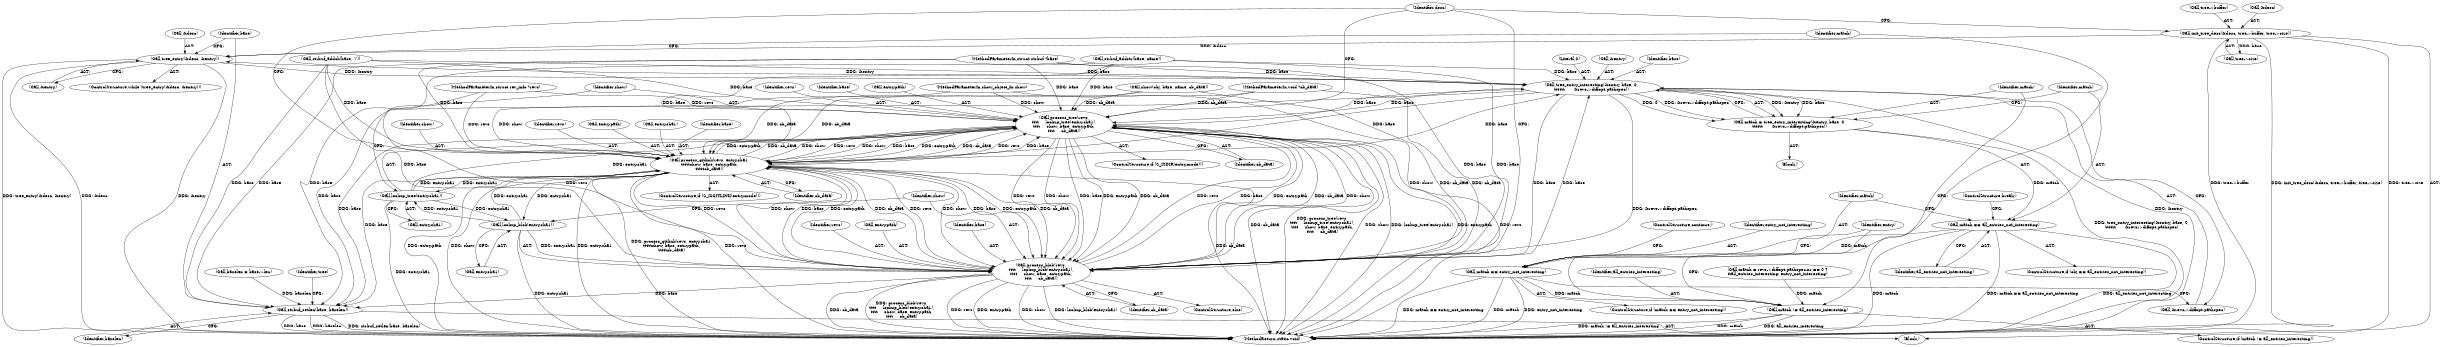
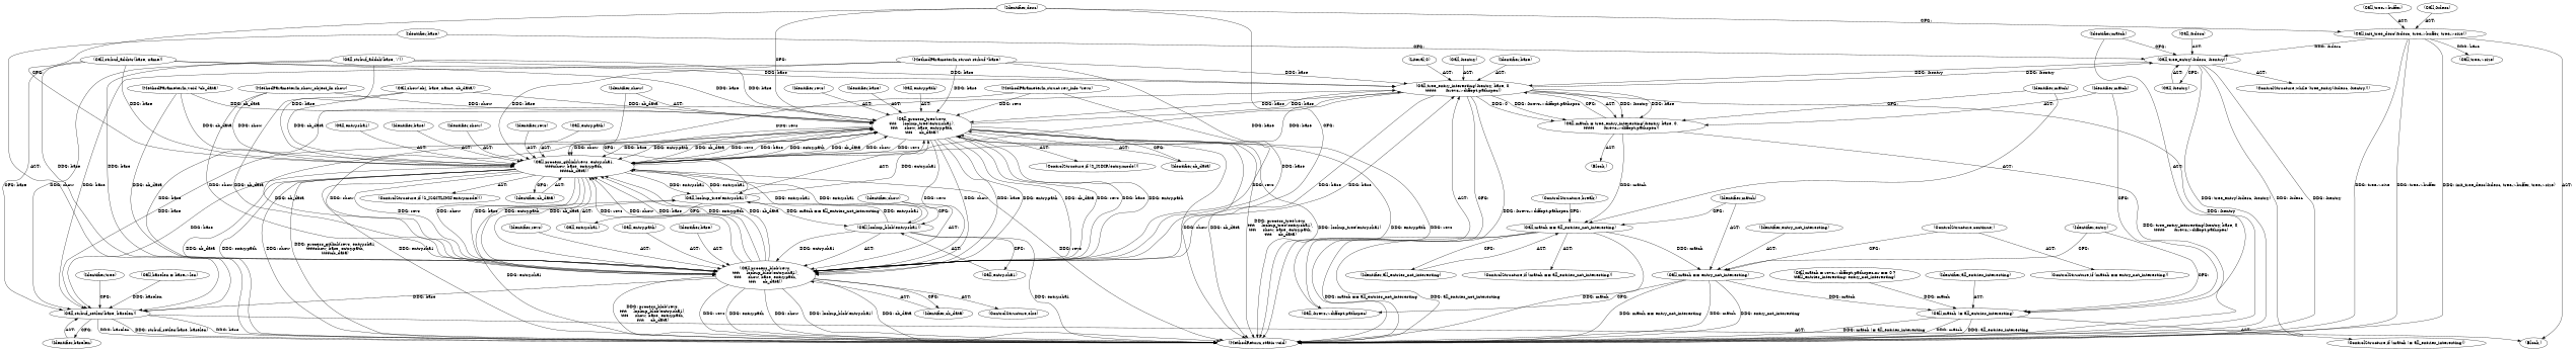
  digraph {
    n1 [label="(Call,init_tree_desc(&desc, tree->buffer, tree->size))"]
    n2 [label="(Call,tree_entry(&desc, &entry))"]
    n3 [label="(Block,)"]
    n4 [label="(MethodReturn,static void)"]
    n5 [label="(Call,tree->size)"]
    n6 [label="(Call,tree_entry_interesting(&entry, base, 0,\n\t\t\t\t\t\t       &revs->diffopt.pathspec))"]
    n7 [label="(ControlStructure,while (tree_entry(&desc, &entry)))"]
    n8 [label="(Call,&entry)"]
    n9 [label="(Call,match = tree_entry_interesting(&entry, base, 0,\n\t\t\t\t\t\t       &revs->diffopt.pathspec))"]
    n10 [label="(Call,process_tree(revs,\n\t\t\t\t     lookup_tree(entry.sha1),\n\t\t\t\t     show, base, entry.path,\n\t\t\t\t     cb_data))"]
    n11 [label="(Call,process_gitlink(revs, entry.sha1,\n\t\t\t\t\tshow, base, entry.path,\n\t\t\t\t\tcb_data))"]
    n12 [label="(Call,process_blob(revs,\n\t\t\t\t     lookup_blob(entry.sha1),\n\t\t\t\t     show, base, entry.path,\n\t\t\t\t     cb_data))"]
    n13 [label="(Call,strbuf_setlen(base, baselen))"]
    n14 [label="(Call,&revs->diffopt.pathspec)"]
    n15 [label="(Call,match == all_entries_not_interesting)"]
    n16 [label="(Block,)"]
    n17 [label="(ControlStructure,if (S_ISDIR(entry.mode)))"]
    n18 [label="(Identifier,cb_data)"]
    n19 [label="(Call,lookup_tree(entry.sha1))"]
    n20 [label="(Call,lookup_blob(entry.sha1))"]
    n21 [label="(ControlStructure,if (S_ISGITLINK(entry.mode)))"]
    n22 [label="(Identifier,cb_data)"]
    n23 [label="(Identifier,cb_data)"]
    n24 [label="(ControlStructure,else)"]
    n25 [label="(Identifier,baselen)"]
    n26 [label="(Call,match == entry_not_interesting)"]
    n27 [label="(Identifier,all_entries_not_interesting)"]
-   n28 [label="(ControlStructure,if (obj == all_entries_not_interesting))"]
+   n28 [label="(ControlStructure,if (match == all_entries_not_interesting))"]
    n29 [label="(Call,match != all_entries_interesting)"]
    n30 [label="(ControlStructure,if (match == entry_not_interesting))"]
    n31 [label="(ControlStructure,if (match != all_entries_interesting))"]
    n32 [label="(Identifier,entry_not_interesting)"]
    n33 [label="(Identifier,all_entries_interesting)"]
    n34 [label="(Call,entry.sha1)"]
    n35 [label="(Call,entry.sha1)"]
    n36 [label="(ControlStructure,continue;)"]
    n37 [label="(MethodParameterIn,show_object_fn show)"]
    n38 [label="(Identifier,revs)"]
    n39 [label="(ControlStructure,break;)"]
    n40 [label="(Identifier,desc)"]
    n41 [label="(Identifier,revs)"]
    n42 [label="(Literal,0)"]
    n43 [label="(MethodParameterIn,struct strbuf *base)"]
    n44 [label="(Identifier,revs)"]
    n45 [label="(Identifier,show)"]
    n46 [label="(Identifier,base)"]
    n47 [label="(Identifier,show)"]
    n48 [label="(Call,&desc)"]
    n49 [label="(Call,entry.path)"]
    n50 [label="(Identifier,entry)"]
    n51 [label="(Identifier,match)"]
    n52 [label="(Call,show(obj, base, name, cb_data))"]
    n53 [label="(Call,entry.path)"]
    n54 [label="(Identifier,match)"]
    n55 [label="(Identifier,match)"]
    n56 [label="(Call,entry.sha1)"]
    n57 [label="(Call,&entry)"]
    n58 [label="(Identifier,base)"]
    n59 [label="(Call,strbuf_addstr(base, name))"]
    n60 [label="(Call,match = revs->diffopt.pathspec.nr == 0 ?\n\t\tall_entries_interesting: entry_not_interesting)"]
    n61 [label="(MethodParameterIn,void *cb_data)"]
    n62 [label="(Identifier,base)"]
    n63 [label="(Call,entry.path)"]
    n64 [label="(MethodParameterIn,struct rev_info *revs)"]
    n65 [label="(Identifier,tree)"]
    n66 [label="(Identifier,base)"]
    n67 [label="(Identifier,match)"]
    n68 [label="(Call,strbuf_addch(base, '/'))"]
    n69 [label="(Call,baselen = base->len)"]
    n70 [label="(Call,tree->buffer)"]
    n71 [label="(Call,&desc)"]
    n72 [label="(Identifier,show)"]
    n73 [label="(Identifier,base)"]
    n1 -> n2 [label="DDG: &desc"]
    n1 -> n3 [label="AST: "]
    n1 -> n4 [label="DDG: init_tree_desc(&desc, tree->buffer, tree->size)"]
    n1 -> n4 [label="DDG: tree->size"]
    n1 -> n4 [label="DDG: tree->buffer"]
    n1 -> n5 [label="DDG: base"]
    n2 -> n4 [label="DDG: tree_entry(&desc, &entry)"]
    n2 -> n4 [label="DDG: &desc"]
    n2 -> n4 [label="DDG: &entry"]
    n2 -> n6 [label="DDG: &entry"]
    n2 -> n7 [label="AST: "]
    n2 -> n8 [label="CFG: "]
-   n5 -> n1 [label="AST: "]
    n6 -> n2 [label="DDG: &entry"]
    n6 -> n4 [label="DDG: &revs->diffopt.pathspec"]
    n6 -> n4 [label="DDG: &entry"]
    n6 -> n9 [label="AST: "]
    n6 -> n9 [label="DDG: &entry"]
    n6 -> n9 [label="DDG: base"]
    n6 -> n9 [label="DDG: 0"]
    n6 -> n9 [label="DDG: &revs->diffopt.pathspec"]
    n6 -> n10 [label="DDG: base"]
    n6 -> n11 [label="DDG: base"]
    n6 -> n12 [label="DDG: base"]
    n6 -> n13 [label="DDG: base"]
    n6 -> n14 [label="CFG: "]
    n8 -> n2 [label="AST: "]
    n9 -> n4 [label="DDG: tree_entry_interesting(&entry, base, 0,\n\t\t\t\t\t\t       &revs->diffopt.pathspec)"]
    n9 -> n6 [label="CFG: "]
    n9 -> n15 [label="DDG: match"]
    n9 -> n16 [label="AST: "]
    n10 -> n4 [label="DDG: cb_data"]
    n10 -> n4 [label="DDG: process_tree(revs,\n\t\t\t\t     lookup_tree(entry.sha1),\n\t\t\t\t     show, base, entry.path,\n\t\t\t\t     cb_data)"]
    n10 -> n4 [label="DDG: show"]
    n10 -> n4 [label="DDG: lookup_tree(entry.sha1)"]
    n10 -> n4 [label="DDG: entry.path"]
    n10 -> n4 [label="DDG: revs"]
    n10 -> n6 [label="DDG: base"]
    n10 -> n11 [label="DDG: revs"]
    n10 -> n11 [label="DDG: show"]
    n10 -> n11 [label="DDG: base"]
    n10 -> n11 [label="DDG: entry.path"]
    n10 -> n11 [label="DDG: cb_data"]
    n10 -> n12 [label="DDG: revs"]
    n10 -> n12 [label="DDG: show"]
    n10 -> n12 [label="DDG: base"]
    n10 -> n12 [label="DDG: entry.path"]
    n10 -> n12 [label="DDG: cb_data"]
    n10 -> n13 [label="DDG: base"]
    n10 -> n17 [label="AST: "]
    n10 -> n18 [label="CFG: "]
    n11 -> n4 [label="DDG: process_gitlink(revs, entry.sha1,\n\t\t\t\t\tshow, base, entry.path,\n\t\t\t\t\tcb_data)"]
    n11 -> n4 [label="DDG: entry.sha1"]
    n11 -> n4 [label="DDG: revs"]
    n11 -> n4 [label="DDG: cb_data"]
    n11 -> n4 [label="DDG: entry.path"]
    n11 -> n4 [label="DDG: show"]
    n11 -> n6 [label="DDG: base"]
    n11 -> n10 [label="DDG: revs"]
    n11 -> n10 [label="DDG: base"]
    n11 -> n10 [label="DDG: entry.path"]
    n11 -> n10 [label="DDG: cb_data"]
    n11 -> n10 [label="DDG: show"]
    n11 -> n12 [label="DDG: revs"]
    n11 -> n12 [label="DDG: show"]
    n11 -> n12 [label="DDG: base"]
    n11 -> n12 [label="DDG: entry.path"]
    n11 -> n12 [label="DDG: cb_data"]
    n11 -> n13 [label="DDG: base"]
    n11 -> n19 [label="DDG: entry.sha1"]
    n11 -> n20 [label="DDG: entry.sha1"]
    n11 -> n21 [label="AST: "]
    n11 -> n22 [label="CFG: "]
    n12 -> n4 [label="DDG: entry.path"]
    n12 -> n4 [label="DDG: show"]
    n12 -> n4 [label="DDG: lookup_blob(entry.sha1)"]
    n12 -> n4 [label="DDG: cb_data"]
    n12 -> n4 [label="DDG: process_blob(revs,\n\t\t\t\t     lookup_blob(entry.sha1),\n\t\t\t\t     show, base, entry.path,\n\t\t\t\t     cb_data)"]
    n12 -> n4 [label="DDG: revs"]
    n12 -> n6 [label="DDG: base"]
    n12 -> n10 [label="DDG: revs"]
    n12 -> n10 [label="DDG: base"]
    n12 -> n10 [label="DDG: entry.path"]
    n12 -> n10 [label="DDG: cb_data"]
    n12 -> n10 [label="DDG: show"]
    n12 -> n11 [label="DDG: revs"]
    n12 -> n11 [label="DDG: show"]
    n12 -> n11 [label="DDG: base"]
    n12 -> n11 [label="DDG: entry.path"]
    n12 -> n11 [label="DDG: cb_data"]
    n12 -> n13 [label="DDG: base"]
    n12 -> n23 [label="CFG: "]
    n12 -> n24 [label="AST: "]
    n13 -> n3 [label="AST: "]
    n13 -> n4 [label="DDG: base"]
    n13 -> n4 [label="DDG: baselen"]
    n13 -> n4 [label="DDG: strbuf_setlen(base, baselen)"]
    n13 -> n25 [label="CFG: "]
    n14 -> n6 [label="AST: "]
    n15 -> n4 [label="DDG: all_entries_not_interesting"]
    n15 -> n4 [label="DDG: match"]
    n15 -> n4 [label="DDG: match == all_entries_not_interesting"]
    n15 -> n26 [label="DDG: match"]
    n15 -> n27 [label="CFG: "]
    n15 -> n28 [label="AST: "]
    n18 -> n10 [label="AST: "]
    n19 -> n4 [label="DDG: entry.sha1"]
    n19 -> n10 [label="AST: "]
    n19 -> n10 [label="DDG: entry.sha1"]
    n19 -> n11 [label="DDG: entry.sha1"]
-   n19 -> n20 [label="DDG: entry.sha1"]
+   n19 -> n20 [label="DDG: match == all_entries_not_interesting"]
    n19 -> n34 [label="CFG: "]
    n20 -> n4 [label="DDG: entry.sha1"]
    n20 -> n11 [label="DDG: entry.sha1"]
    n20 -> n12 [label="AST: "]
    n20 -> n12 [label="DDG: entry.sha1"]
    n20 -> n19 [label="DDG: entry.sha1"]
    n20 -> n35 [label="CFG: "]
    n22 -> n11 [label="AST: "]
    n23 -> n12 [label="AST: "]
    n25 -> n13 [label="AST: "]
    n26 -> n4 [label="DDG: match == entry_not_interesting"]
    n26 -> n4 [label="DDG: match"]
    n26 -> n4 [label="DDG: entry_not_interesting"]
    n26 -> n14 [label="CFG: "]
    n26 -> n29 [label="DDG: match"]
-   n26 -> n30 [label="AST: "]
+   n36 -> n30 [label="AST: "]
    n27 -> n15 [label="AST: "]
    n29 -> n4 [label="DDG: match != all_entries_interesting"]
    n29 -> n4 [label="DDG: match"]
    n29 -> n4 [label="DDG: all_entries_interesting"]
    n29 -> n31 [label="AST: "]
    n32 -> n26 [label="AST: "]
    n33 -> n29 [label="AST: "]
    n34 -> n19 [label="AST: "]
    n35 -> n20 [label="AST: "]
    n36 -> n26 [label="CFG: "]
    n37 -> n10 [label="DDG: show"]
    n37 -> n11 [label="DDG: show"]
    n37 -> n12 [label="DDG: show"]
    n38 -> n11 [label="AST: "]
    n39 -> n15 [label="CFG: "]
    n40 -> n1 [label="CFG: "]
    n40 -> n10 [label="CFG: "]
    n40 -> n11 [label="CFG: "]
    n40 -> n12 [label="CFG: "]
    n41 -> n12 [label="AST: "]
    n42 -> n6 [label="AST: "]
    n43 -> n6 [label="DDG: base"]
    n43 -> n10 [label="DDG: base"]
    n43 -> n11 [label="DDG: base"]
    n43 -> n12 [label="DDG: base"]
    n43 -> n13 [label="DDG: base"]
    n44 -> n10 [label="AST: "]
    n45 -> n10 [label="AST: "]
    n45 -> n19 [label="CFG: "]
    n46 -> n10 [label="AST: "]
    n47 -> n12 [label="AST: "]
    n47 -> n20 [label="CFG: "]
    n48 -> n2 [label="AST: "]
    n49 -> n12 [label="AST: "]
    n50 -> n26 [label="CFG: "]
    n50 -> n29 [label="CFG: "]
    n51 -> n2 [label="CFG: "]
    n51 -> n29 [label="AST: "]
    n52 -> n10 [label="DDG: cb_data"]
    n52 -> n11 [label="DDG: cb_data"]
    n52 -> n12 [label="DDG: cb_data"]
    n53 -> n11 [label="AST: "]
    n54 -> n9 [label="AST: "]
    n54 -> n29 [label="CFG: "]
    n55 -> n15 [label="CFG: "]
    n55 -> n26 [label="AST: "]
    n56 -> n11 [label="AST: "]
    n57 -> n6 [label="AST: "]
    n58 -> n11 [label="AST: "]
    n59 -> n6 [label="DDG: base"]
    n59 -> n10 [label="DDG: base"]
    n59 -> n11 [label="DDG: base"]
    n59 -> n12 [label="DDG: base"]
-   n59 -> n13 [label="DDG: base"]
+   n59 -> n13 [label="CFG: base"]
    n60 -> n29 [label="DDG: match"]
    n61 -> n10 [label="DDG: cb_data"]
    n61 -> n11 [label="DDG: cb_data"]
    n61 -> n12 [label="DDG: cb_data"]
    n62 -> n2 [label="CFG: "]
    n62 -> n13 [label="AST: "]
    n63 -> n10 [label="AST: "]
    n64 -> n10 [label="DDG: revs"]
    n64 -> n11 [label="DDG: revs"]
    n64 -> n12 [label="DDG: revs"]
    n65 -> n13 [label="CFG: "]
    n66 -> n12 [label="AST: "]
    n67 -> n9 [label="CFG: "]
    n67 -> n15 [label="AST: "]
    n68 -> n6 [label="DDG: base"]
    n68 -> n10 [label="DDG: base"]
    n68 -> n11 [label="DDG: base"]
    n68 -> n12 [label="DDG: base"]
-   n68 -> n13 [label="DDG: base"]
+   n68 -> n13 [label="DDG: show"]
    n69 -> n13 [label="DDG: baselen"]
    n70 -> n1 [label="AST: "]
    n71 -> n1 [label="AST: "]
    n72 -> n11 [label="AST: "]
    n73 -> n6 [label="AST: "]
  }
